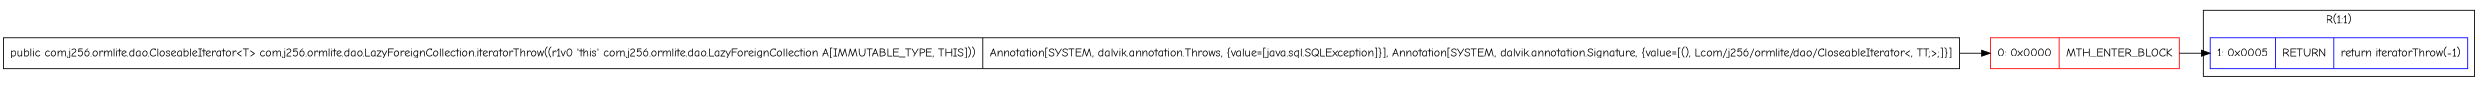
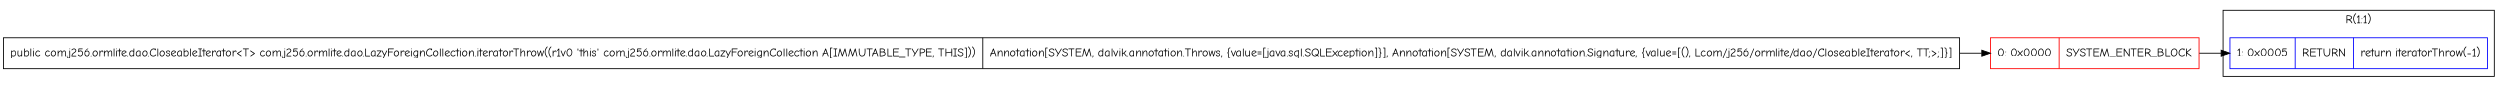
  digraph {
    rankdir=LR
    fontname="Comic Neue"
    node [shape=record fontname="Comic Neue"]
    edge [fontname="Comic Neue"]
    n1 [color=blue label="{1\:\ 0x0005|RETURN\l|return iteratorThrow(\-1)\l}"]
-   n2 [color=red label="{0\:\ 0x0000|MTH_ENTER_BLOCK\l}"]
+   n2 [color=red label="{0\:\ 0x0000|SYSTEM_ENTER_BLOCK\l}"]
    n3 [label="{public com.j256.ormlite.dao.CloseableIterator\<T\> com.j256.ormlite.dao.LazyForeignCollection.iteratorThrow((r1v0 'this' com.j256.ormlite.dao.LazyForeignCollection A[IMMUTABLE_TYPE, THIS]))  | Annotation[SYSTEM, dalvik.annotation.Throws, \{value=[java.sql.SQLException]\}], Annotation[SYSTEM, dalvik.annotation.Signature, \{value=[(), Lcom\/j256\/ormlite\/dao\/CloseableIterator\<, TT;\>;]\}]\l}"]
    subgraph cluster_1 {
      label="R(1:1)"
      n1
    }
    n2 -> n1
    n3 -> n2
  }
